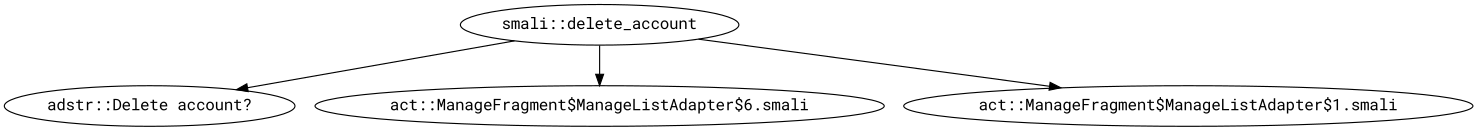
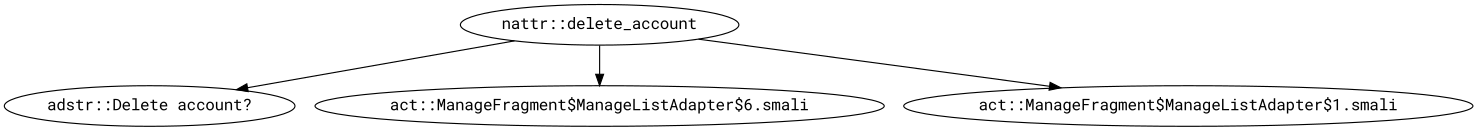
  digraph {
    fontname="Roboto Mono"
    node [fontname="Roboto Mono"]
    edge [fontname="Roboto Mono"]
-   "nattr::delete_account" [label="smali::delete_account"]
+   "nattr::delete_account"
    "adstr::Delete account?"
    "act::ManageFragment$ManageListAdapter$6.smali"
    "act::ManageFragment$ManageListAdapter$1.smali"
    "nattr::delete_account" -> "adstr::Delete account?"
    "nattr::delete_account" -> "act::ManageFragment$ManageListAdapter$6.smali"
    "nattr::delete_account" -> "act::ManageFragment$ManageListAdapter$1.smali"
  }
